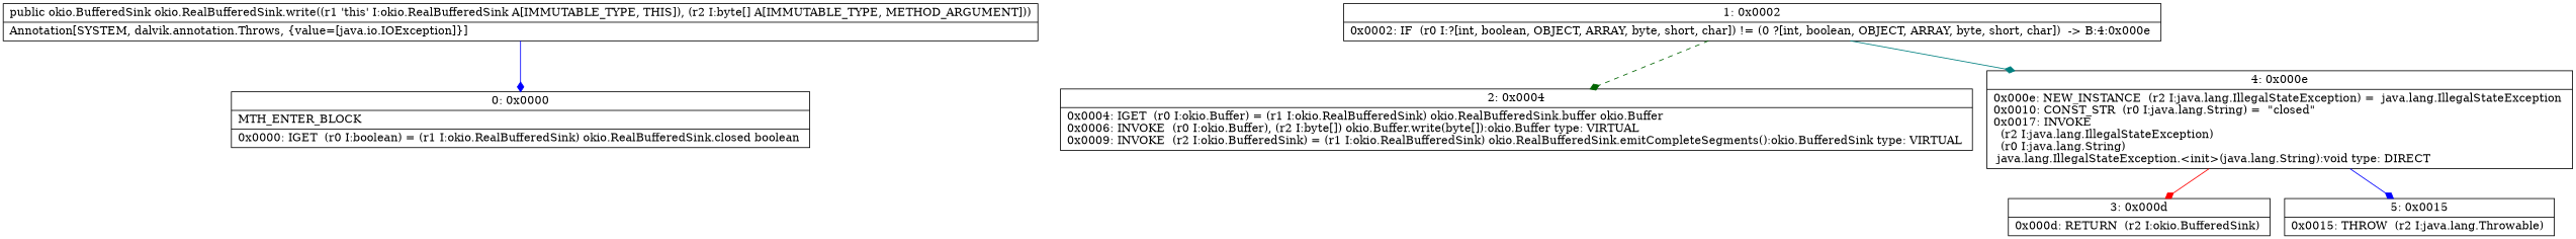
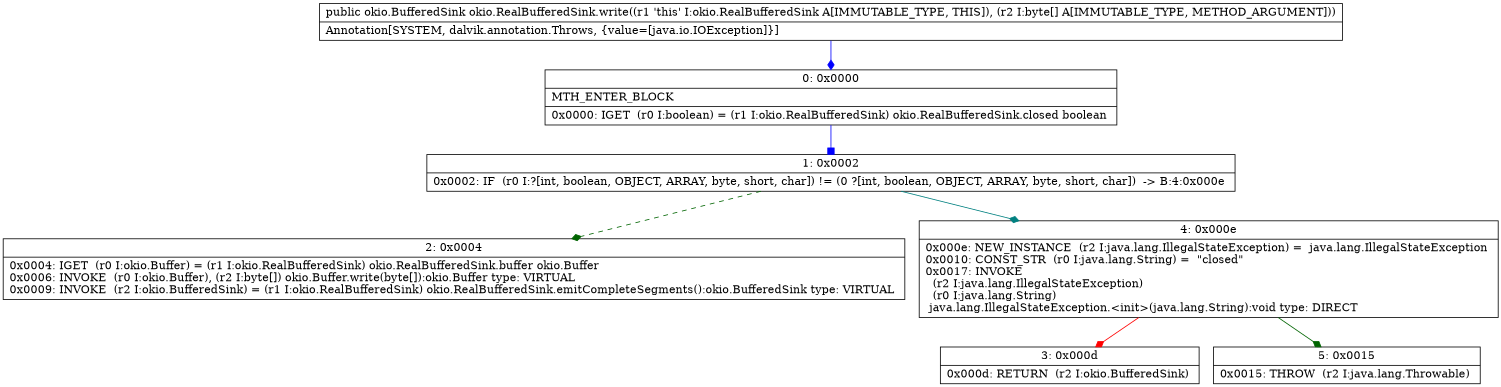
  digraph {
    node [shape=record]
    edge [arrowhead=diamond color=blue]
    n1 [label="{0\:\ 0x0000|MTH_ENTER_BLOCK\l|0x0000: IGET  (r0 I:boolean) = (r1 I:okio.RealBufferedSink) okio.RealBufferedSink.closed boolean \l}"]
    n2 [label="{1\:\ 0x0002|0x0002: IF  (r0 I:?[int, boolean, OBJECT, ARRAY, byte, short, char]) != (0 ?[int, boolean, OBJECT, ARRAY, byte, short, char])  \-\> B:4:0x000e \l}"]
    n3 [label="{2\:\ 0x0004|0x0004: IGET  (r0 I:okio.Buffer) = (r1 I:okio.RealBufferedSink) okio.RealBufferedSink.buffer okio.Buffer \l0x0006: INVOKE  (r0 I:okio.Buffer), (r2 I:byte[]) okio.Buffer.write(byte[]):okio.Buffer type: VIRTUAL \l0x0009: INVOKE  (r2 I:okio.BufferedSink) = (r1 I:okio.RealBufferedSink) okio.RealBufferedSink.emitCompleteSegments():okio.BufferedSink type: VIRTUAL \l}"]
    n4 [label="{4\:\ 0x000e|0x000e: NEW_INSTANCE  (r2 I:java.lang.IllegalStateException) =  java.lang.IllegalStateException \l0x0010: CONST_STR  (r0 I:java.lang.String) =  \"closed\" \l0x0017: INVOKE  \l  (r2 I:java.lang.IllegalStateException)\l  (r0 I:java.lang.String)\l java.lang.IllegalStateException.\<init\>(java.lang.String):void type: DIRECT \l}"]
    n5 [label="{3\:\ 0x000d|0x000d: RETURN  (r2 I:okio.BufferedSink) \l}"]
    n6 [label="{5\:\ 0x0015|0x0015: THROW  (r2 I:java.lang.Throwable) \l}"]
    n7 [label="{public okio.BufferedSink okio.RealBufferedSink.write((r1 'this' I:okio.RealBufferedSink A[IMMUTABLE_TYPE, THIS]), (r2 I:byte[] A[IMMUTABLE_TYPE, METHOD_ARGUMENT]))  | Annotation[SYSTEM, dalvik.annotation.Throws, \{value=[java.io.IOException]\}]\l}"]
+   n1 -> n2 [arrowhead=box]
    n2 -> n3 [color=darkgreen style=dashed]
    n2 -> n4 [color=teal]
    n4 -> n5 [color=red]
-   n4 -> n6
+   n4 -> n6 [color=darkgreen]
    n7 -> n1
  }
